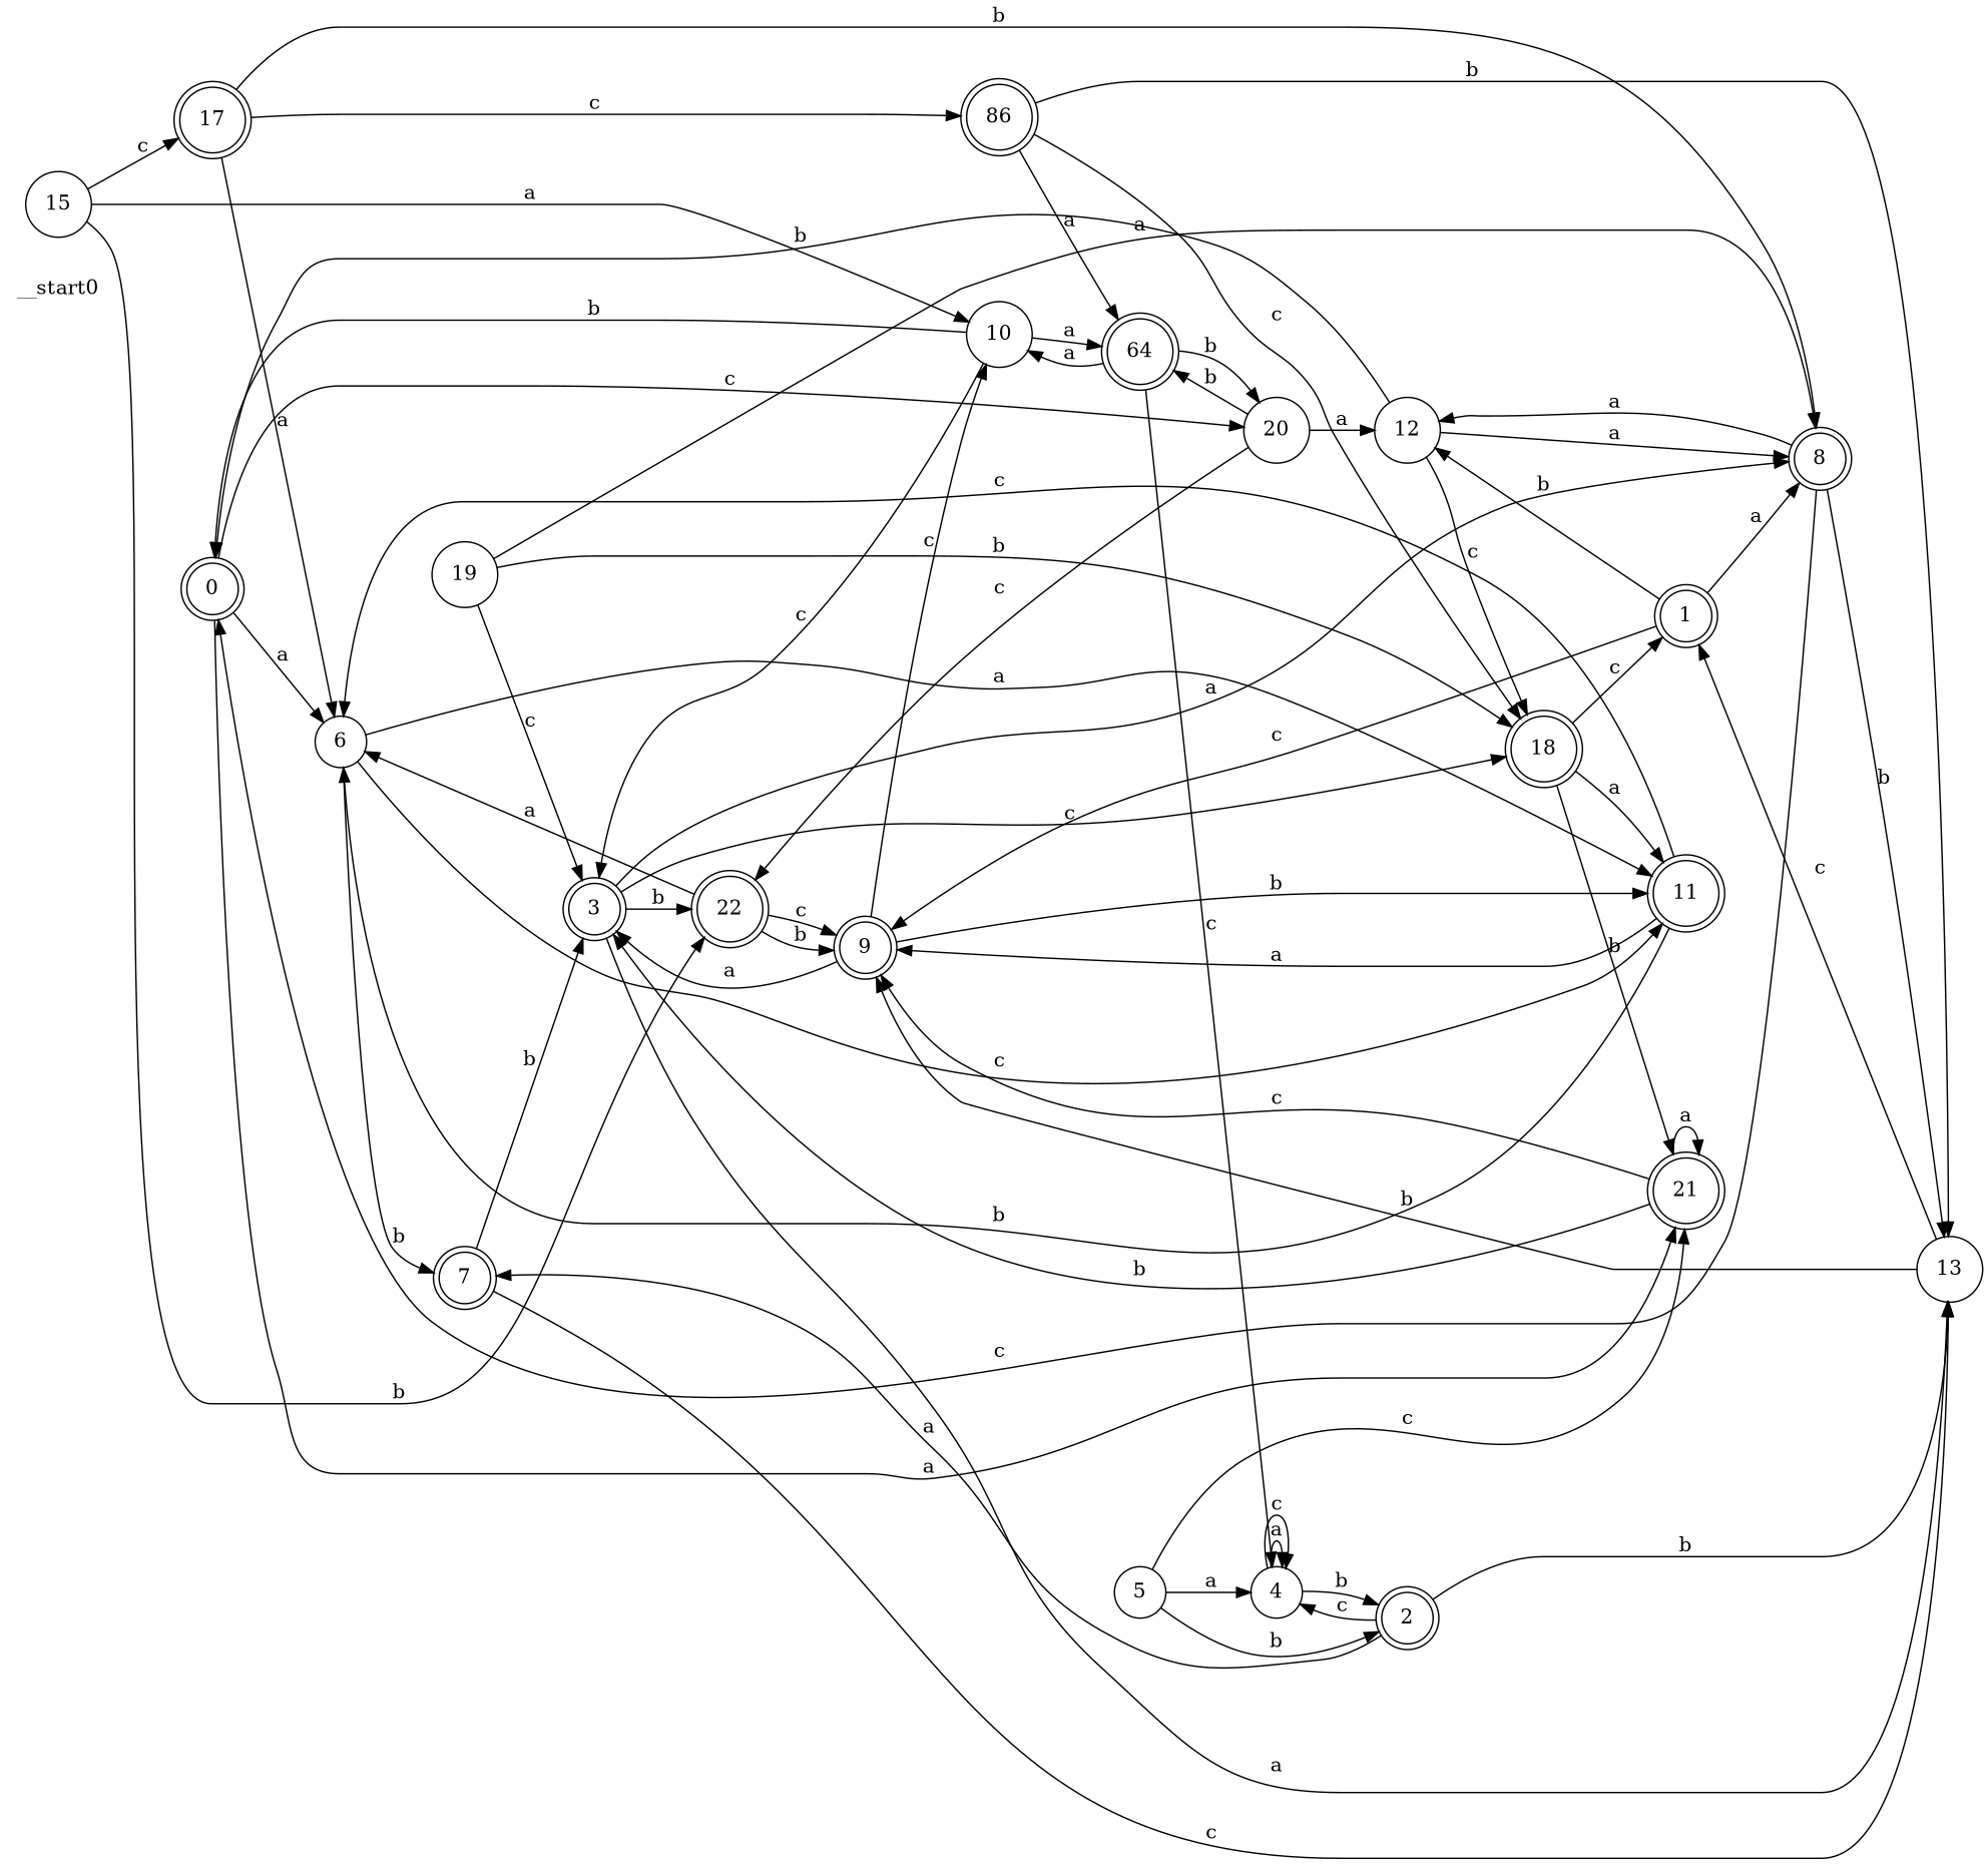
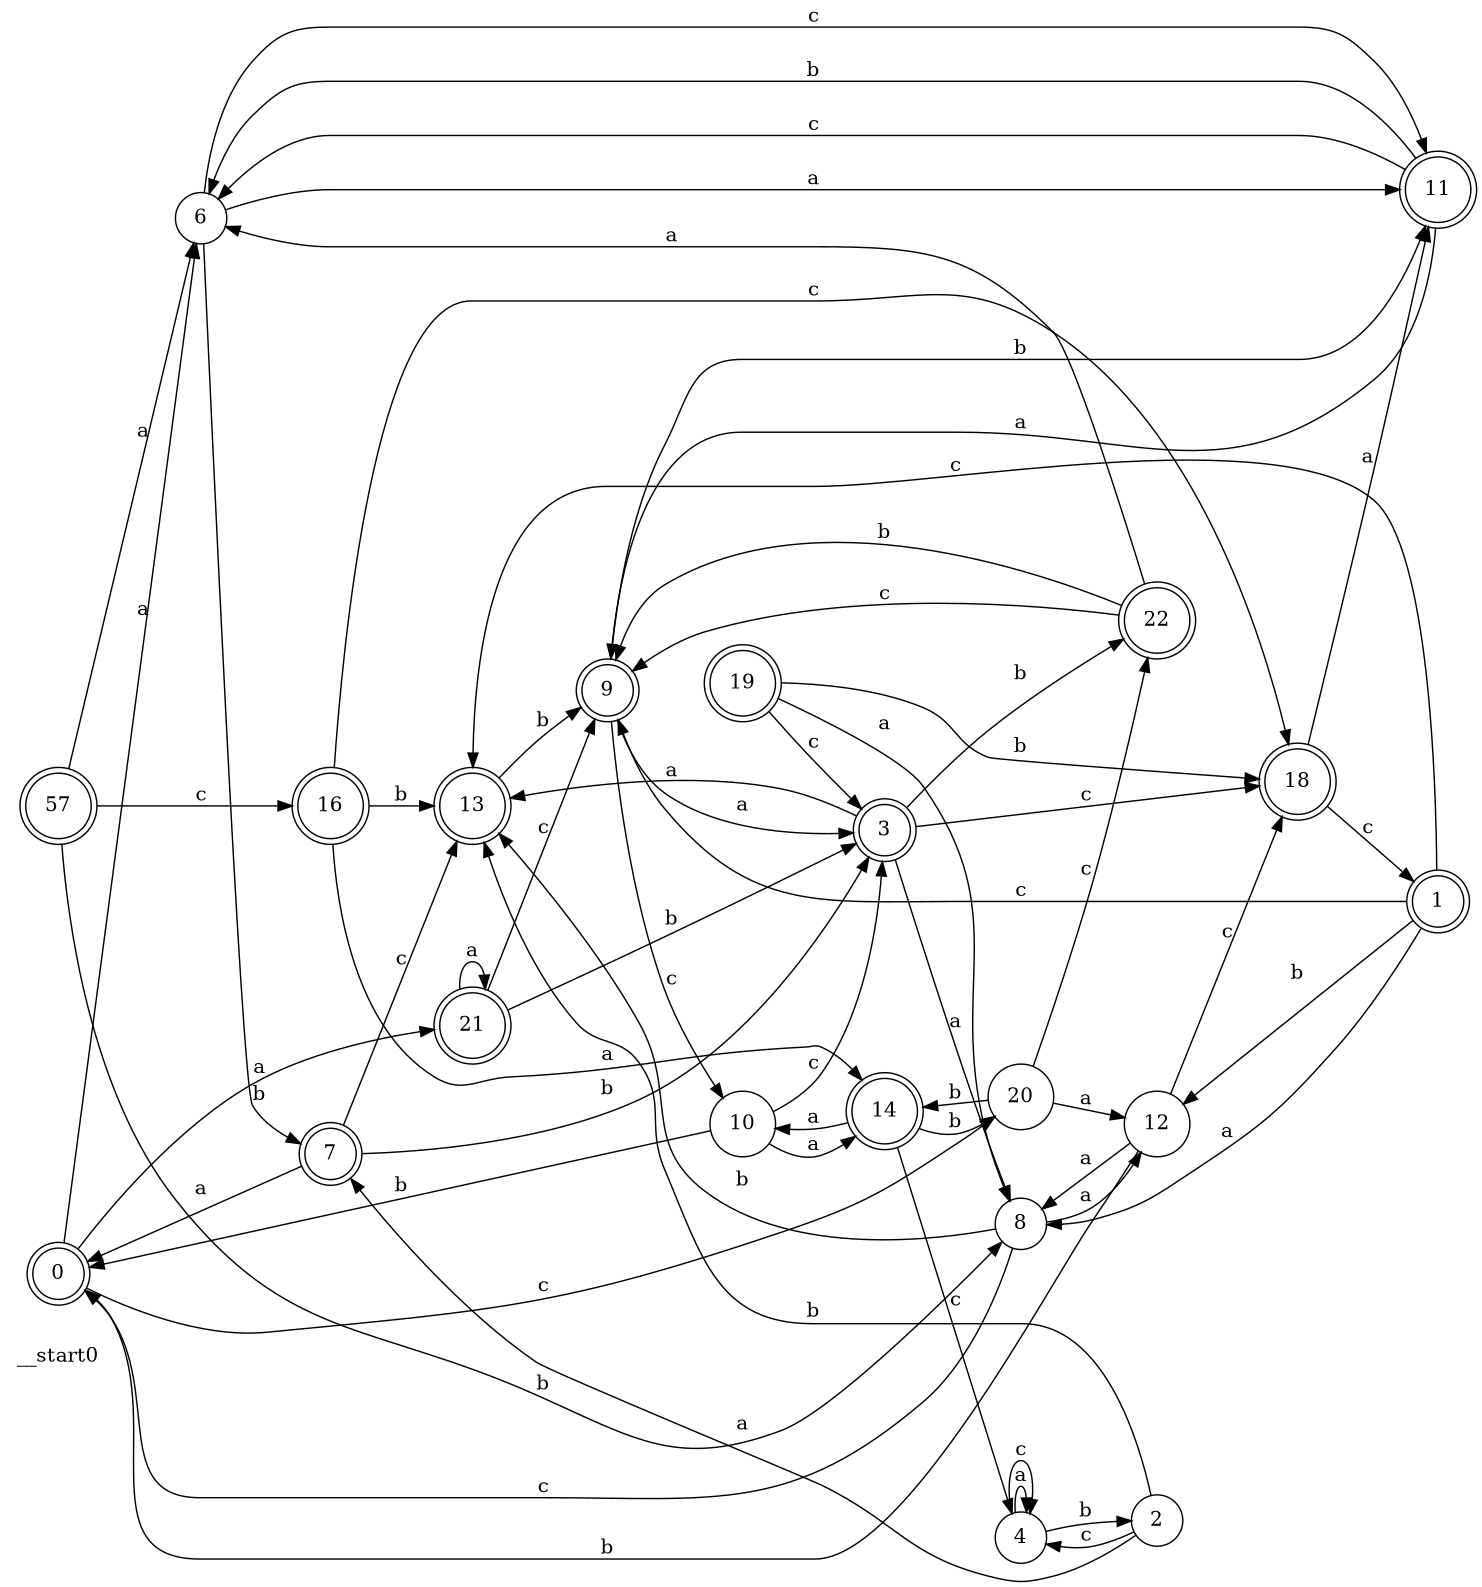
  digraph {
    rankdir=LR
    node [shape=doublecircle color=black fillcolor=white style="rounded,filled"]
    __start0 [shape=none color="" fillcolor="" style=""]
    n2 [label=0]
    n3 [label=6 shape=circle style=filled]
    n4 [label=20 shape=circle style=filled]
    n5 [label=21]
    n6 [label=7]
    n7 [label=11]
    n8 [label=12 shape=circle style=filled]
    n9 [label=22 style=filled]
-   n10 [label=64]
+   n10 [label=14]
    n11 [label=9]
    n12 [label=3]
    n13 [label=1]
-   n14 [label=8]
-   n15 [label=13 shape=circle style=filled]
+   n14 [label=8 shape=circle]
+   n15 [label=13 style=filled]
    n16 [label=10 shape=circle style=filled]
    n17 [label=18]
-   n18 [label=2 style=filled]
+   n18 [label=2 shape=circle style=filled]
    n19 [label=4 shape=circle style=filled]
-   n20 [label=5 shape=circle style=filled]
-   n21 [label=15 shape=circle style=filled]
-   n22 [label=17]
-   n23 [label=86]
-   n24 [label=19 shape=circle]
+   n22 [label=57]
+   n23 [label=16]
+   n24 [label=19]
    n2 -> n3 [label=a]
    n2 -> n4 [label=c]
    n2 -> n5 [label=a]
    n3 -> n6 [label=b]
    n3 -> n7 [label=a]
    n3 -> n7 [label=c]
    n4 -> n8 [label=a]
    n4 -> n9 [label=c]
    n4 -> n10 [label=b]
    n5 -> n5 [label=a]
    n5 -> n11 [label=c]
    n5 -> n12 [label=b]
+   n6 -> n2 [label=a]
    n6 -> n12 [label=b]
    n6 -> n15 [label=c]
    n7 -> n3 [label=b]
    n7 -> n3 [label=c]
    n7 -> n11 [label=a]
    n8 -> n2 [label=b]
    n8 -> n14 [label=a]
    n8 -> n17 [label=c]
    n9 -> n3 [label=a]
    n9 -> n11 [label=b]
    n9 -> n11 [label=c]
    n10 -> n4 [label=b]
    n10 -> n16 [label=a]
    n10 -> n19 [label=c]
    n11 -> n7 [label=b]
    n11 -> n12 [label=a]
    n11 -> n16 [label=c]
    n12 -> n9 [label=b]
    n12 -> n14 [label=a]
    n12 -> n15 [label=a]
    n12 -> n17 [label=c]
    n13 -> n8 [label=b]
    n13 -> n11 [label=c]
    n13 -> n14 [label=a]
    n14 -> n2 [label=c]
    n14 -> n8 [label=a]
    n14 -> n15 [label=b]
    n15 -> n11 [label=b]
-   n15 -> n13 [label=c]
+   n13 -> n15 [label=c]
    n16 -> n2 [label=b]
    n16 -> n10 [label=a]
    n16 -> n12 [label=c]
-   n17 -> n5 [label=b]
    n17 -> n7 [label=a]
    n17 -> n13 [label=c]
    n18 -> n6 [label=a]
    n18 -> n15 [label=b]
    n18 -> n19 [label=c]
    n19 -> n18 [label=b]
    n19 -> n19 [label=a]
    n19 -> n19 [label=c]
-   n20 -> n5 [label=c]
-   n20 -> n18 [label=b]
-   n20 -> n19 [label=a]
-   n21 -> n9 [label=b]
-   n21 -> n16 [label=a]
-   n21 -> n22 [label=c]
    n22 -> n3 [label=a]
    n22 -> n14 [label=b]
    n22 -> n23 [label=c]
    n23 -> n10 [label=a]
    n23 -> n15 [label=b]
    n23 -> n17 [label=c]
    n24 -> n12 [label=c]
    n24 -> n14 [label=a]
    n24 -> n17 [label=b]
  }
